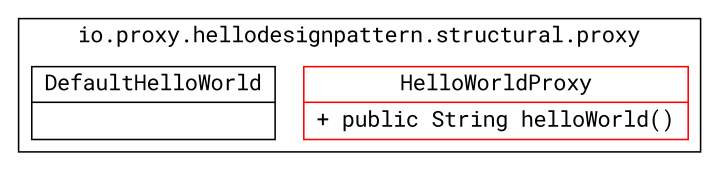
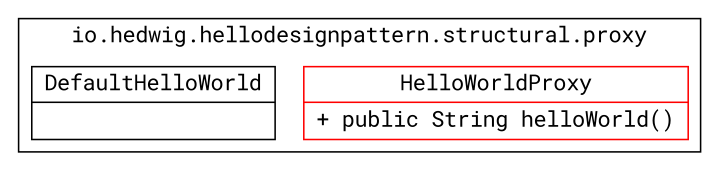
  digraph {
    fontname="Roboto Mono"
    node [shape=record fontname="Roboto Mono"]
    n1 [label="{HelloWorldProxy | + public String helloWorld()\l}" color=red]
    n2 [label="{DefaultHelloWorld | }" color=black]
    subgraph cluster_1 {
-     label="io.proxy.hellodesignpattern.structural.proxy"
+     label="io.hedwig.hellodesignpattern.structural.proxy"
      n1
      n2
    }
  }
